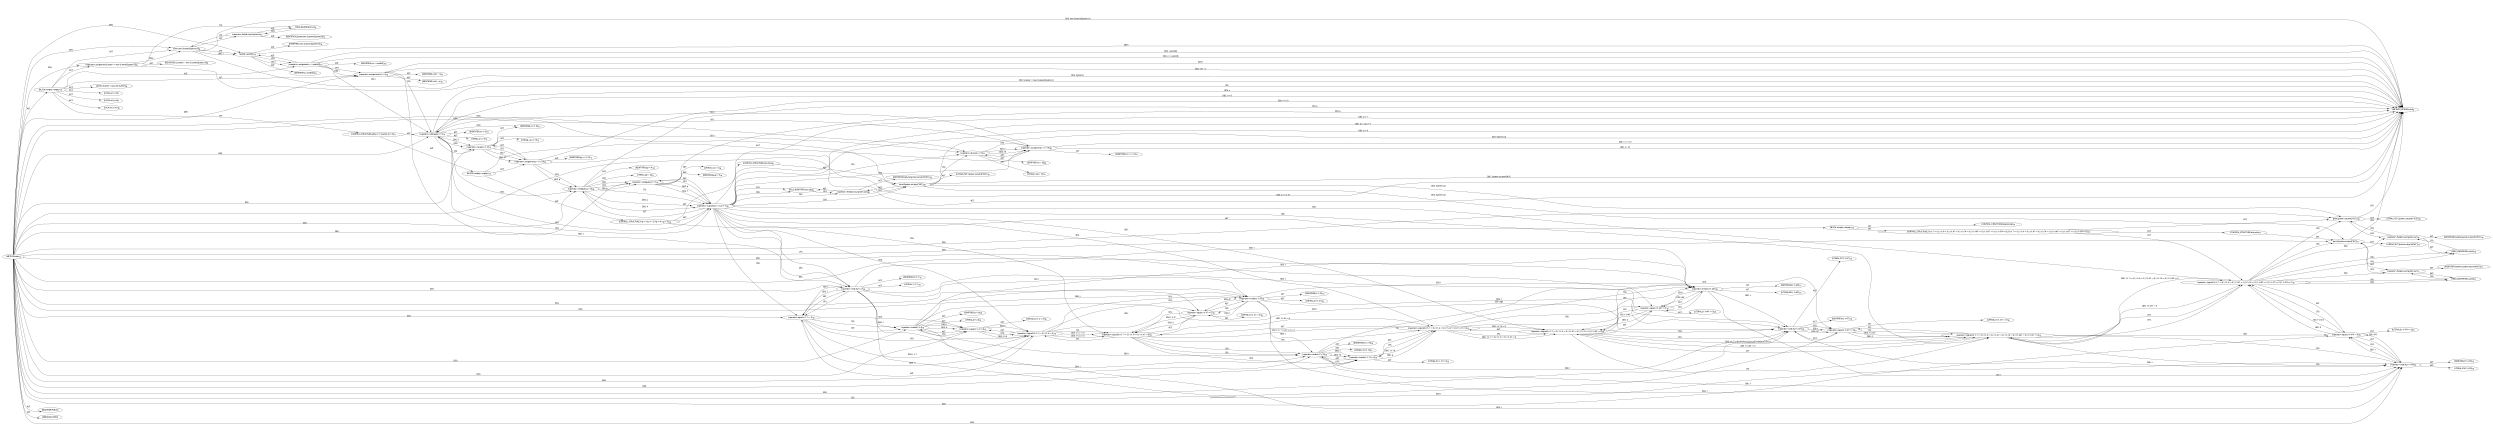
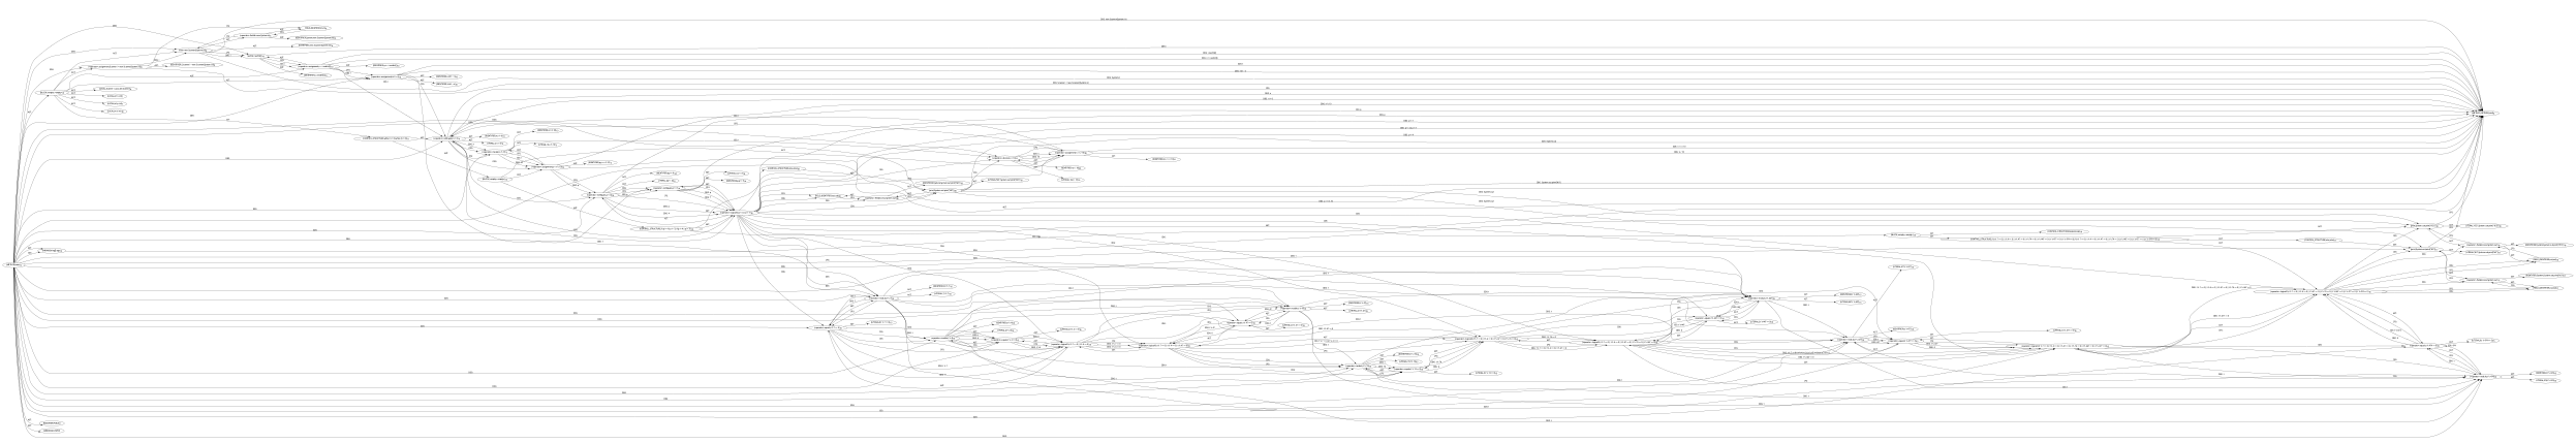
  digraph {
    fontname=Roboto
    rankdir=LR
    node [fontname=Roboto]
    edge [fontname=Roboto]
    n1 [label=<(METHOD,main)<SUB>4</SUB>>]
+   n2 [label=<(PARAM,String[] args)<SUB>4</SUB>>]
    n3 [label=<(BLOCK,&lt;empty&gt;,&lt;empty&gt;)<SUB>5</SUB>>]
    n4 [label=<(&lt;operator&gt;.assignment,Scanner i = new Scanner(System.in))<SUB>6</SUB>>]
    n5 [label=<(&lt;init&gt;,new Scanner(System.in))<SUB>6</SUB>>]
    n6 [label=<(nextInt,i.nextInt())<SUB>10</SUB>>]
    n7 [label=<(&lt;operator&gt;.assignment,int t = n)<SUB>10</SUB>>]
    n8 [label=<(&lt;operator&gt;.notEquals,n != 0)<SUB>11</SUB>>]
    n9 [label=<(&lt;operator&gt;.modulo,n % 10)<SUB>13</SUB>>]
    n10 [label=<(&lt;operator&gt;.notEquals,p != 4)<SUB>14</SUB>>]
    n11 [label=<(&lt;operator&gt;.notEquals,p != 7)<SUB>14</SUB>>]
    n12 [label=<(&lt;operator&gt;.equals,t % 7 == 0)<SUB>15</SUB>>]
    n13 [label=<(&lt;operator&gt;.modulo,t % 7)<SUB>15</SUB>>]
    n14 [label=<(&lt;operator&gt;.equals,t % 4 == 0)<SUB>15</SUB>>]
    n15 [label=<(&lt;operator&gt;.modulo,t % 4)<SUB>15</SUB>>]
    n16 [label=<(&lt;operator&gt;.equals,t % 47 == 0)<SUB>15</SUB>>]
    n17 [label=<(&lt;operator&gt;.modulo,t % 47)<SUB>15</SUB>>]
    n18 [label=<(&lt;operator&gt;.equals,t % 74 == 0)<SUB>15</SUB>>]
    n19 [label=<(&lt;operator&gt;.modulo,t % 74)<SUB>15</SUB>>]
    n20 [label=<(&lt;operator&gt;.equals,t % 447 == 0)<SUB>15</SUB>>]
    n21 [label=<(&lt;operator&gt;.modulo,t % 447)<SUB>15</SUB>>]
    n22 [label=<(&lt;operator&gt;.equals,t % 477 == 0)<SUB>15</SUB>>]
    n23 [label=<(&lt;operator&gt;.modulo,t % 477)<SUB>15</SUB>>]
    n24 [label=<(&lt;operator&gt;.equals,t % 474 == 0)<SUB>15</SUB>>]
    n25 [label=<(&lt;operator&gt;.modulo,t % 474)<SUB>15</SUB>>]
    n26 [label=<(print,System.out.print(&quot;YES&quot;))<SUB>16</SUB>>]
    n27 [label=<(print,System.out.print(&quot;NO&quot;))<SUB>17</SUB>>]
    n28 [label=<(print,System.out.print(&quot;NO&quot;))<SUB>20</SUB>>]
    n29 [label=<(&lt;operator&gt;.division,n / 10)<SUB>22</SUB>>]
    n30 [label=<(MODIFIER,PUBLIC)>]
    n31 [label=<(MODIFIER,STATIC)>]
    n32 [label=<(METHOD_RETURN,void)<SUB>4</SUB>>]
    n33 [label=<(LOCAL,Scanner i: java.util.Scanner)<SUB>6</SUB>>]
    n34 [label=<(LOCAL,int n: int)<SUB>7</SUB>>]
    n35 [label=<(LOCAL,int p: int)<SUB>7</SUB>>]
    n36 [label=<(&lt;operator&gt;.assignment,n = i.nextInt())<SUB>10</SUB>>]
    n37 [label=<(LOCAL,int t: int)<SUB>10</SUB>>]
    n38 [label=<(CONTROL_STRUCTURE,while (n != 0),while (n != 0))<SUB>11</SUB>>]
    n39 [label=<(IDENTIFIER,i,Scanner i = new Scanner(System.in))<SUB>6</SUB>>]
    n40 [label=<(FIELD_IDENTIFIER,in,in)<SUB>6</SUB>>]
    n41 [label=<(IDENTIFIER,i,new Scanner(System.in))<SUB>6</SUB>>]
    n42 [label=<(&lt;operator&gt;.fieldAccess,System.in)<SUB>6</SUB>>]
    n43 [label=<(IDENTIFIER,i,i.nextInt())<SUB>10</SUB>>]
    n44 [label=<(IDENTIFIER,t,int t = n)<SUB>10</SUB>>]
    n45 [label=<(IDENTIFIER,n,int t = n)<SUB>10</SUB>>]
    n46 [label=<(IDENTIFIER,n,n != 0)<SUB>11</SUB>>]
    n47 [label=<(LITERAL,0,n != 0)<SUB>11</SUB>>]
    n48 [label=<(&lt;operator&gt;.assignment,p = n % 10)<SUB>13</SUB>>]
    n49 [label=<(&lt;operator&gt;.logicalOr,p != 4 || p != 7)<SUB>14</SUB>>]
    n50 [label=<(IDENTIFIER,n,n % 10)<SUB>13</SUB>>]
    n51 [label=<(LITERAL,10,n % 10)<SUB>13</SUB>>]
    n52 [label=<(IDENTIFIER,p,p != 4)<SUB>14</SUB>>]
    n53 [label=<(LITERAL,4,p != 4)<SUB>14</SUB>>]
    n54 [label=<(IDENTIFIER,p,p != 7)<SUB>14</SUB>>]
    n55 [label=<(LITERAL,7,p != 7)<SUB>14</SUB>>]
    n56 [label=<(&lt;operator&gt;.logicalOr,t % 7 == 0 || t % 4 == 0)<SUB>15</SUB>>]
+   n57 [label=<(LITERAL,0,t % 7 == 0)<SUB>15</SUB>>]
    n58 [label=<(IDENTIFIER,t,t % 7)<SUB>15</SUB>>]
    n59 [label=<(LITERAL,7,t % 7)<SUB>15</SUB>>]
    n60 [label=<(LITERAL,0,t % 4 == 0)<SUB>15</SUB>>]
    n61 [label=<(IDENTIFIER,t,t % 4)<SUB>15</SUB>>]
    n62 [label=<(LITERAL,4,t % 4)<SUB>15</SUB>>]
    n63 [label=<(&lt;operator&gt;.logicalOr,t % 7 == 0 || t % 4 == 0 || t % 47 == 0)<SUB>15</SUB>>]
    n64 [label=<(LITERAL,0,t % 47 == 0)<SUB>15</SUB>>]
    n65 [label=<(IDENTIFIER,t,t % 47)<SUB>15</SUB>>]
    n66 [label=<(LITERAL,47,t % 47)<SUB>15</SUB>>]
    n67 [label=<(&lt;operator&gt;.logicalOr,t % 7 == 0 || t % 4 == 0 || t % 47 == 0 || t % 74 == 0)<SUB>15</SUB>>]
    n68 [label=<(LITERAL,0,t % 74 == 0)<SUB>15</SUB>>]
    n69 [label=<(IDENTIFIER,t,t % 74)<SUB>15</SUB>>]
    n70 [label=<(LITERAL,74,t % 74)<SUB>15</SUB>>]
    n71 [label=<(&lt;operator&gt;.logicalOr,t % 7 == 0 || t % 4 == 0 || t % 47 == 0 || t % 74 == 0 || t % 447 == 0)<SUB>15</SUB>>]
    n72 [label=<(LITERAL,0,t % 447 == 0)<SUB>15</SUB>>]
    n73 [label=<(IDENTIFIER,t,t % 447)<SUB>15</SUB>>]
    n74 [label=<(LITERAL,447,t % 447)<SUB>15</SUB>>]
    n75 [label=<(&lt;operator&gt;.logicalOr,t % 7 == 0 || t % 4 == 0 || t % 47 == 0 || t % 74 == 0 || t % 447 == 0 || t % 477 == 0)<SUB>15</SUB>>]
    n76 [label=<(LITERAL,0,t % 477 == 0)<SUB>15</SUB>>]
    n77 [label=<(IDENTIFIER,t,t % 477)<SUB>15</SUB>>]
    n78 [label=<(LITERAL,477,t % 477)<SUB>15</SUB>>]
    n79 [label=<(&lt;operator&gt;.logicalOr,t % 7 == 0 || t % 4 == 0 || t % 47 == 0 || t % 74 == 0 || t % 447 == 0 || t % 477 == 0 || t % 474 == 0)<SUB>15</SUB>>]
    n80 [label=<(LITERAL,0,t % 474 == 0)<SUB>15</SUB>>]
    n81 [label=<(IDENTIFIER,t,t % 474)<SUB>15</SUB>>]
    n82 [label=<(LITERAL,474,t % 474)<SUB>15</SUB>>]
    n83 [label=<(&lt;operator&gt;.fieldAccess,System.out)<SUB>16</SUB>>]
    n84 [label=<(LITERAL,&quot;YES&quot;,System.out.print(&quot;YES&quot;))<SUB>16</SUB>>]
    n85 [label=<(&lt;operator&gt;.fieldAccess,System.out)<SUB>17</SUB>>]
    n86 [label=<(LITERAL,&quot;NO&quot;,System.out.print(&quot;NO&quot;))<SUB>17</SUB>>]
    n87 [label=<(&lt;operator&gt;.fieldAccess,System.out)<SUB>20</SUB>>]
    n88 [label=<(LITERAL,&quot;NO&quot;,System.out.print(&quot;NO&quot;))<SUB>20</SUB>>]
    n89 [label=<(&lt;operator&gt;.assignment,n = n / 10)<SUB>22</SUB>>]
    n90 [label=<(IDENTIFIER,n,n / 10)<SUB>22</SUB>>]
    n91 [label=<(LITERAL,10,n / 10)<SUB>22</SUB>>]
    n92 [label=<(IDENTIFIER,n,n = i.nextInt())<SUB>10</SUB>>]
    n93 [label=<(BLOCK,&lt;empty&gt;,&lt;empty&gt;)<SUB>12</SUB>>]
    n94 [label=<(IDENTIFIER,System,new Scanner(System.in))<SUB>6</SUB>>]
    n95 [label=<(CONTROL_STRUCTURE,if (p != 4 || p != 7),if (p != 4 || p != 7))<SUB>14</SUB>>]
    n96 [label=<(IDENTIFIER,p,p = n % 10)<SUB>13</SUB>>]
    n97 [label=<(FIELD_IDENTIFIER,out,out)<SUB>20</SUB>>]
    n98 [label=<(BLOCK,&lt;empty&gt;,&lt;empty&gt;)<SUB>15</SUB>>]
    n99 [label=<(CONTROL_STRUCTURE,else,else)<SUB>20</SUB>>]
    n100 [label=<(IDENTIFIER,n,n = n / 10)<SUB>22</SUB>>]
    n101 [label=<(CONTROL_STRUCTURE,if (t % 7 == 0 || t % 4 == 0 || t % 47 == 0 || t % 74 == 0 || t % 447 == 0 || t % 477 == 0 || t % 474 == 0),if (t % 7 == 0 || t % 4 == 0 || t % 47 == 0 || t % 74 == 0 || t % 447 == 0 || t % 477 == 0 || t % 474 == 0))<SUB>15</SUB>>]
    n102 [label=<(CONTROL_STRUCTURE,break;,break;)<SUB>19</SUB>>]
    n103 [label=<(FIELD_IDENTIFIER,out,out)<SUB>16</SUB>>]
    n104 [label=<(FIELD_IDENTIFIER,out,out)<SUB>17</SUB>>]
    n105 [label=<(IDENTIFIER,System,System.out.print(&quot;NO&quot;))<SUB>20</SUB>>]
    n106 [label=<(CONTROL_STRUCTURE,else,else)<SUB>17</SUB>>]
    n107 [label=<(IDENTIFIER,System,System.out.print(&quot;YES&quot;))<SUB>16</SUB>>]
    n108 [label=<(IDENTIFIER,System,System.out.print(&quot;NO&quot;))<SUB>17</SUB>>]
+   n1 -> n2 [label="AST: "]
+   n1 -> n2 [label="DDG: "]
    n1 -> n3 [label="AST: "]
    n1 -> n4 [label="DDG: "]
    n1 -> n5 [label="DDG: "]
    n1 -> n6 [label="DDG: "]
    n1 -> n7 [label="DDG: "]
    n1 -> n8 [label="DDG: "]
    n1 -> n9 [label="DDG: "]
    n1 -> n10 [label="DDG: "]
    n1 -> n11 [label="DDG: "]
    n1 -> n12 [label="DDG: "]
    n1 -> n13 [label="DDG: "]
    n1 -> n14 [label="DDG: "]
    n1 -> n15 [label="DDG: "]
    n1 -> n16 [label="DDG: "]
    n1 -> n17 [label="DDG: "]
    n1 -> n18 [label="DDG: "]
    n1 -> n19 [label="DDG: "]
    n1 -> n20 [label="DDG: "]
    n1 -> n21 [label="DDG: "]
    n1 -> n22 [label="DDG: "]
    n1 -> n23 [label="DDG: "]
    n1 -> n24 [label="DDG: "]
    n1 -> n25 [label="DDG: "]
    n1 -> n26 [label="DDG: "]
    n1 -> n27 [label="DDG: "]
    n1 -> n28 [label="DDG: "]
    n1 -> n29 [label="DDG: "]
    n1 -> n30 [label="AST: "]
    n1 -> n31 [label="AST: "]
    n1 -> n32 [label="AST: "]
+   n2 -> n32 [label="DDG: args"]
    n3 -> n4 [label="AST: "]
    n3 -> n5 [label="AST: "]
    n3 -> n7 [label="AST: "]
    n3 -> n33 [label="AST: "]
    n3 -> n34 [label="AST: "]
    n3 -> n35 [label="AST: "]
    n3 -> n36 [label="AST: "]
    n3 -> n37 [label="AST: "]
    n3 -> n38 [label="AST: "]
    n4 -> n5 [label="DDG: i"]
    n4 -> n32 [label="DDG: Scanner i = new Scanner(System.in)"]
    n4 -> n39 [label="AST: "]
    n4 -> n40 [label="CFG: "]
    n5 -> n6 [label="CFG: "]
    n5 -> n6 [label="DDG: i"]
    n5 -> n32 [label="DDG: System.in"]
    n5 -> n32 [label="DDG: new Scanner(System.in)"]
-   n6 -> n41 [label="AST: "]
+   n5 -> n41 [label="AST: "]
    n5 -> n42 [label="AST: "]
    n6 -> n32 [label="DDG: i"]
    n6 -> n36 [label="CFG: "]
    n6 -> n36 [label="DDG: i"]
    n6 -> n43 [label="AST: "]
    n7 -> n8 [label="CFG: "]
    n7 -> n13 [label="DDG: t"]
    n7 -> n32 [label="DDG: t"]
    n7 -> n32 [label="DDG: int t = n"]
    n7 -> n44 [label="AST: "]
    n7 -> n45 [label="AST: "]
    n8 -> n9 [label="CFG: "]
    n8 -> n9 [label="DDG: n"]
    n8 -> n9 [label="CDG: "]
    n8 -> n10 [label="CDG: "]
    n8 -> n32 [label="CFG: "]
    n8 -> n32 [label="DDG: n"]
    n8 -> n32 [label="DDG: n != 0"]
    n8 -> n46 [label="AST: "]
    n8 -> n47 [label="AST: "]
-   n8 -> n50 [label="CDG: "]
+   n8 -> n48 [label="CDG: "]
    n8 -> n49 [label="CDG: "]
    n9 -> n29 [label="DDG: n"]
    n9 -> n48 [label="CFG: "]
    n9 -> n48 [label="DDG: n"]
    n9 -> n48 [label="DDG: 10"]
    n9 -> n50 [label="AST: "]
    n9 -> n51 [label="AST: "]
    n10 -> n11 [label="CFG: "]
    n10 -> n11 [label="DDG: p"]
    n10 -> n11 [label="CDG: "]
    n10 -> n32 [label="DDG: p"]
    n10 -> n49 [label="CFG: "]
    n10 -> n49 [label="DDG: p"]
    n10 -> n49 [label="DDG: 4"]
    n10 -> n52 [label="AST: "]
    n10 -> n53 [label="AST: "]
    n11 -> n32 [label="DDG: p"]
    n11 -> n49 [label="CFG: "]
    n11 -> n49 [label="DDG: p"]
    n11 -> n49 [label="DDG: 7"]
    n11 -> n54 [label="AST: "]
    n11 -> n55 [label="AST: "]
    n12 -> n13 [label="AST: "]
    n12 -> n14 [label="CDG: "]
    n12 -> n15 [label="CFG: "]
    n12 -> n15 [label="CDG: "]
    n12 -> n56 [label="CFG: "]
    n12 -> n56 [label="DDG: t % 7"]
    n12 -> n56 [label="DDG: 0"]
+   n12 -> n57 [label="AST: "]
    n13 -> n12 [label="CFG: "]
    n13 -> n12 [label="DDG: t"]
    n13 -> n12 [label="DDG: 7"]
    n13 -> n15 [label="DDG: t"]
    n13 -> n17 [label="DDG: t"]
    n13 -> n19 [label="DDG: t"]
    n13 -> n21 [label="DDG: t"]
    n13 -> n23 [label="DDG: t"]
    n13 -> n25 [label="DDG: t"]
    n13 -> n58 [label="AST: "]
    n13 -> n59 [label="AST: "]
    n14 -> n15 [label="AST: "]
    n14 -> n56 [label="CFG: "]
    n14 -> n56 [label="DDG: t % 4"]
    n14 -> n56 [label="DDG: 0"]
    n14 -> n60 [label="AST: "]
    n15 -> n14 [label="CFG: "]
    n15 -> n14 [label="DDG: t"]
    n15 -> n14 [label="DDG: 4"]
    n15 -> n17 [label="DDG: t"]
    n15 -> n19 [label="DDG: t"]
    n15 -> n21 [label="DDG: t"]
    n15 -> n23 [label="DDG: t"]
    n15 -> n25 [label="DDG: t"]
    n15 -> n61 [label="AST: "]
    n15 -> n62 [label="AST: "]
    n16 -> n17 [label="AST: "]
    n16 -> n63 [label="CFG: "]
    n16 -> n63 [label="DDG: t % 47"]
    n16 -> n63 [label="DDG: 0"]
    n16 -> n64 [label="AST: "]
    n17 -> n16 [label="CFG: "]
    n17 -> n16 [label="DDG: t"]
    n17 -> n16 [label="DDG: 47"]
    n17 -> n19 [label="DDG: t"]
    n17 -> n21 [label="DDG: t"]
-   n17 -> n23 [label="DDG: t"]
    n17 -> n25 [label="DDG: t"]
    n17 -> n65 [label="AST: "]
    n17 -> n66 [label="AST: "]
    n18 -> n19 [label="AST: "]
    n18 -> n67 [label="CFG: "]
    n18 -> n67 [label="DDG: t % 74"]
    n18 -> n67 [label="DDG: 0"]
    n18 -> n68 [label="AST: "]
    n19 -> n18 [label="CFG: "]
    n19 -> n18 [label="DDG: t"]
    n19 -> n18 [label="DDG: 74"]
-   n19 -> n21 [label="DDG: args"]
+   n19 -> n21 [label="DDG: t"]
    n19 -> n23 [label="DDG: t"]
    n19 -> n25 [label="DDG: t"]
    n19 -> n69 [label="AST: "]
    n19 -> n70 [label="AST: "]
    n20 -> n21 [label="AST: "]
    n20 -> n71 [label="CFG: "]
    n20 -> n71 [label="DDG: t % 447"]
    n20 -> n71 [label="DDG: 0"]
    n20 -> n72 [label="AST: "]
    n21 -> n20 [label="CFG: "]
    n21 -> n20 [label="DDG: t"]
    n21 -> n20 [label="DDG: 447"]
    n21 -> n23 [label="DDG: t"]
    n21 -> n25 [label="DDG: t"]
    n21 -> n73 [label="AST: "]
    n21 -> n74 [label="AST: "]
    n22 -> n23 [label="AST: "]
    n22 -> n75 [label="CFG: "]
    n22 -> n75 [label="DDG: t % 477"]
    n22 -> n75 [label="DDG: 0"]
    n22 -> n76 [label="AST: "]
    n23 -> n22 [label="CFG: "]
    n23 -> n22 [label="DDG: t"]
    n23 -> n22 [label="DDG: 477"]
    n23 -> n25 [label="DDG: t"]
    n23 -> n77 [label="AST: "]
    n23 -> n78 [label="AST: "]
    n24 -> n25 [label="AST: "]
    n24 -> n79 [label="CFG: "]
    n24 -> n79 [label="DDG: t % 474"]
    n24 -> n79 [label="DDG: 0"]
    n24 -> n80 [label="AST: "]
    n25 -> n24 [label="CFG: "]
    n25 -> n24 [label="DDG: t"]
    n25 -> n24 [label="DDG: 474"]
    n25 -> n81 [label="AST: "]
    n25 -> n82 [label="AST: "]
    n26 -> n32 [label="CFG: "]
    n26 -> n83 [label="AST: "]
    n26 -> n84 [label="AST: "]
    n27 -> n32 [label="CFG: "]
    n27 -> n85 [label="AST: "]
    n27 -> n86 [label="AST: "]
    n28 -> n26 [label="DDG: System.out"]
    n28 -> n27 [label="DDG: System.out"]
    n28 -> n29 [label="CFG: "]
    n28 -> n32 [label="DDG: System.out"]
    n28 -> n32 [label="DDG: System.out.print(&quot;NO&quot;)"]
    n28 -> n87 [label="AST: "]
    n28 -> n88 [label="AST: "]
    n29 -> n89 [label="CFG: "]
    n29 -> n89 [label="DDG: n"]
    n29 -> n89 [label="DDG: 10"]
    n29 -> n90 [label="AST: "]
    n29 -> n91 [label="AST: "]
    n36 -> n6 [label="AST: "]
    n36 -> n7 [label="CFG: "]
    n36 -> n7 [label="DDG: n"]
    n36 -> n8 [label="DDG: n"]
    n36 -> n32 [label="DDG: i.nextInt()"]
    n36 -> n32 [label="DDG: n = i.nextInt()"]
    n36 -> n92 [label="AST: "]
    n38 -> n8 [label="AST: "]
    n38 -> n93 [label="AST: "]
    n40 -> n42 [label="CFG: "]
    n42 -> n5 [label="CFG: "]
    n42 -> n40 [label="AST: "]
    n42 -> n94 [label="AST: "]
    n48 -> n9 [label="AST: "]
    n48 -> n10 [label="CFG: "]
    n48 -> n10 [label="DDG: p"]
    n48 -> n32 [label="DDG: n % 10"]
    n48 -> n32 [label="DDG: p = n % 10"]
    n48 -> n96 [label="AST: "]
    n49 -> n8 [label="CDG: "]
    n49 -> n10 [label="AST: "]
    n49 -> n11 [label="AST: "]
    n49 -> n12 [label="CDG: "]
    n49 -> n13 [label="CFG: "]
    n49 -> n13 [label="CDG: "]
    n49 -> n28 [label="CDG: "]
    n49 -> n29 [label="CDG: "]
    n49 -> n32 [label="DDG: p != 4"]
    n49 -> n32 [label="DDG: p != 7"]
    n49 -> n32 [label="DDG: p != 4 || p != 7"]
    n49 -> n56 [label="CDG: "]
    n49 -> n63 [label="CDG: "]
    n49 -> n67 [label="CDG: "]
    n49 -> n71 [label="CDG: "]
    n49 -> n75 [label="CDG: "]
    n49 -> n79 [label="CDG: "]
    n49 -> n87 [label="CDG: "]
    n49 -> n89 [label="CDG: "]
    n49 -> n97 [label="CFG: "]
    n49 -> n97 [label="CDG: "]
    n56 -> n12 [label="AST: "]
    n56 -> n14 [label="AST: "]
    n56 -> n16 [label="CDG: "]
    n56 -> n17 [label="CFG: "]
    n56 -> n17 [label="CDG: "]
    n56 -> n63 [label="CFG: "]
    n56 -> n63 [label="DDG: t % 7 == 0"]
    n56 -> n63 [label="DDG: t % 4 == 0"]
    n63 -> n16 [label="AST: "]
    n63 -> n18 [label="CDG: "]
    n63 -> n19 [label="CFG: "]
    n63 -> n19 [label="CDG: "]
    n63 -> n56 [label="AST: "]
    n63 -> n67 [label="CFG: "]
    n63 -> n67 [label="DDG: t % 7 == 0 || t % 4 == 0"]
    n63 -> n67 [label="DDG: t % 47 == 0"]
    n67 -> n18 [label="AST: "]
    n67 -> n20 [label="CDG: "]
    n67 -> n21 [label="CFG: "]
    n67 -> n21 [label="CDG: "]
    n67 -> n63 [label="AST: "]
    n67 -> n71 [label="CFG: "]
    n67 -> n71 [label="DDG: t % 7 == 0 || t % 4 == 0 || t % 47 == 0"]
    n67 -> n71 [label="DDG: t % 74 == 0"]
    n71 -> n20 [label="AST: "]
    n71 -> n22 [label="CDG: "]
    n71 -> n23 [label="CFG: "]
    n71 -> n23 [label="CDG: "]
    n71 -> n67 [label="AST: "]
    n71 -> n75 [label="CFG: "]
    n71 -> n75 [label="DDG: t % 7 == 0 || t % 4 == 0 || t % 47 == 0 || t % 74 == 0"]
    n71 -> n75 [label="DDG: t % 447 == 0"]
    n75 -> n22 [label="AST: "]
    n75 -> n24 [label="CDG: "]
    n75 -> n25 [label="CFG: "]
    n75 -> n25 [label="CDG: "]
    n75 -> n71 [label="AST: "]
    n75 -> n79 [label="CFG: "]
    n75 -> n79 [label="DDG: t % 7 == 0 || t % 4 == 0 || t % 47 == 0 || t % 74 == 0 || t % 447 == 0"]
    n75 -> n79 [label="DDG: t % 477 == 0"]
    n79 -> n24 [label="AST: "]
    n79 -> n26 [label="CDG: "]
    n79 -> n27 [label="CDG: "]
    n79 -> n75 [label="AST: "]
    n79 -> n83 [label="CDG: "]
    n79 -> n85 [label="CDG: "]
    n79 -> n103 [label="CFG: "]
    n79 -> n103 [label="CDG: "]
    n79 -> n104 [label="CFG: "]
    n79 -> n104 [label="CDG: "]
    n83 -> n26 [label="CFG: "]
    n83 -> n103 [label="AST: "]
    n83 -> n107 [label="AST: "]
    n85 -> n27 [label="CFG: "]
    n85 -> n104 [label="AST: "]
    n85 -> n108 [label="AST: "]
    n87 -> n28 [label="CFG: "]
    n87 -> n97 [label="AST: "]
    n87 -> n105 [label="AST: "]
    n89 -> n8 [label="CFG: "]
    n89 -> n8 [label="DDG: n"]
    n89 -> n29 [label="AST: "]
    n89 -> n32 [label="DDG: n / 10"]
    n89 -> n32 [label="DDG: n = n / 10"]
    n89 -> n100 [label="AST: "]
    n93 -> n48 [label="AST: "]
    n93 -> n89 [label="AST: "]
    n93 -> n95 [label="AST: "]
    n95 -> n49 [label="AST: "]
    n95 -> n98 [label="AST: "]
    n95 -> n99 [label="AST: "]
    n97 -> n87 [label="CFG: "]
    n98 -> n101 [label="AST: "]
    n98 -> n102 [label="AST: "]
    n99 -> n28 [label="AST: "]
    n101 -> n26 [label="AST: "]
    n101 -> n79 [label="AST: "]
    n101 -> n106 [label="AST: "]
    n103 -> n83 [label="CFG: "]
    n104 -> n85 [label="CFG: "]
    n106 -> n27 [label="AST: "]
  }
